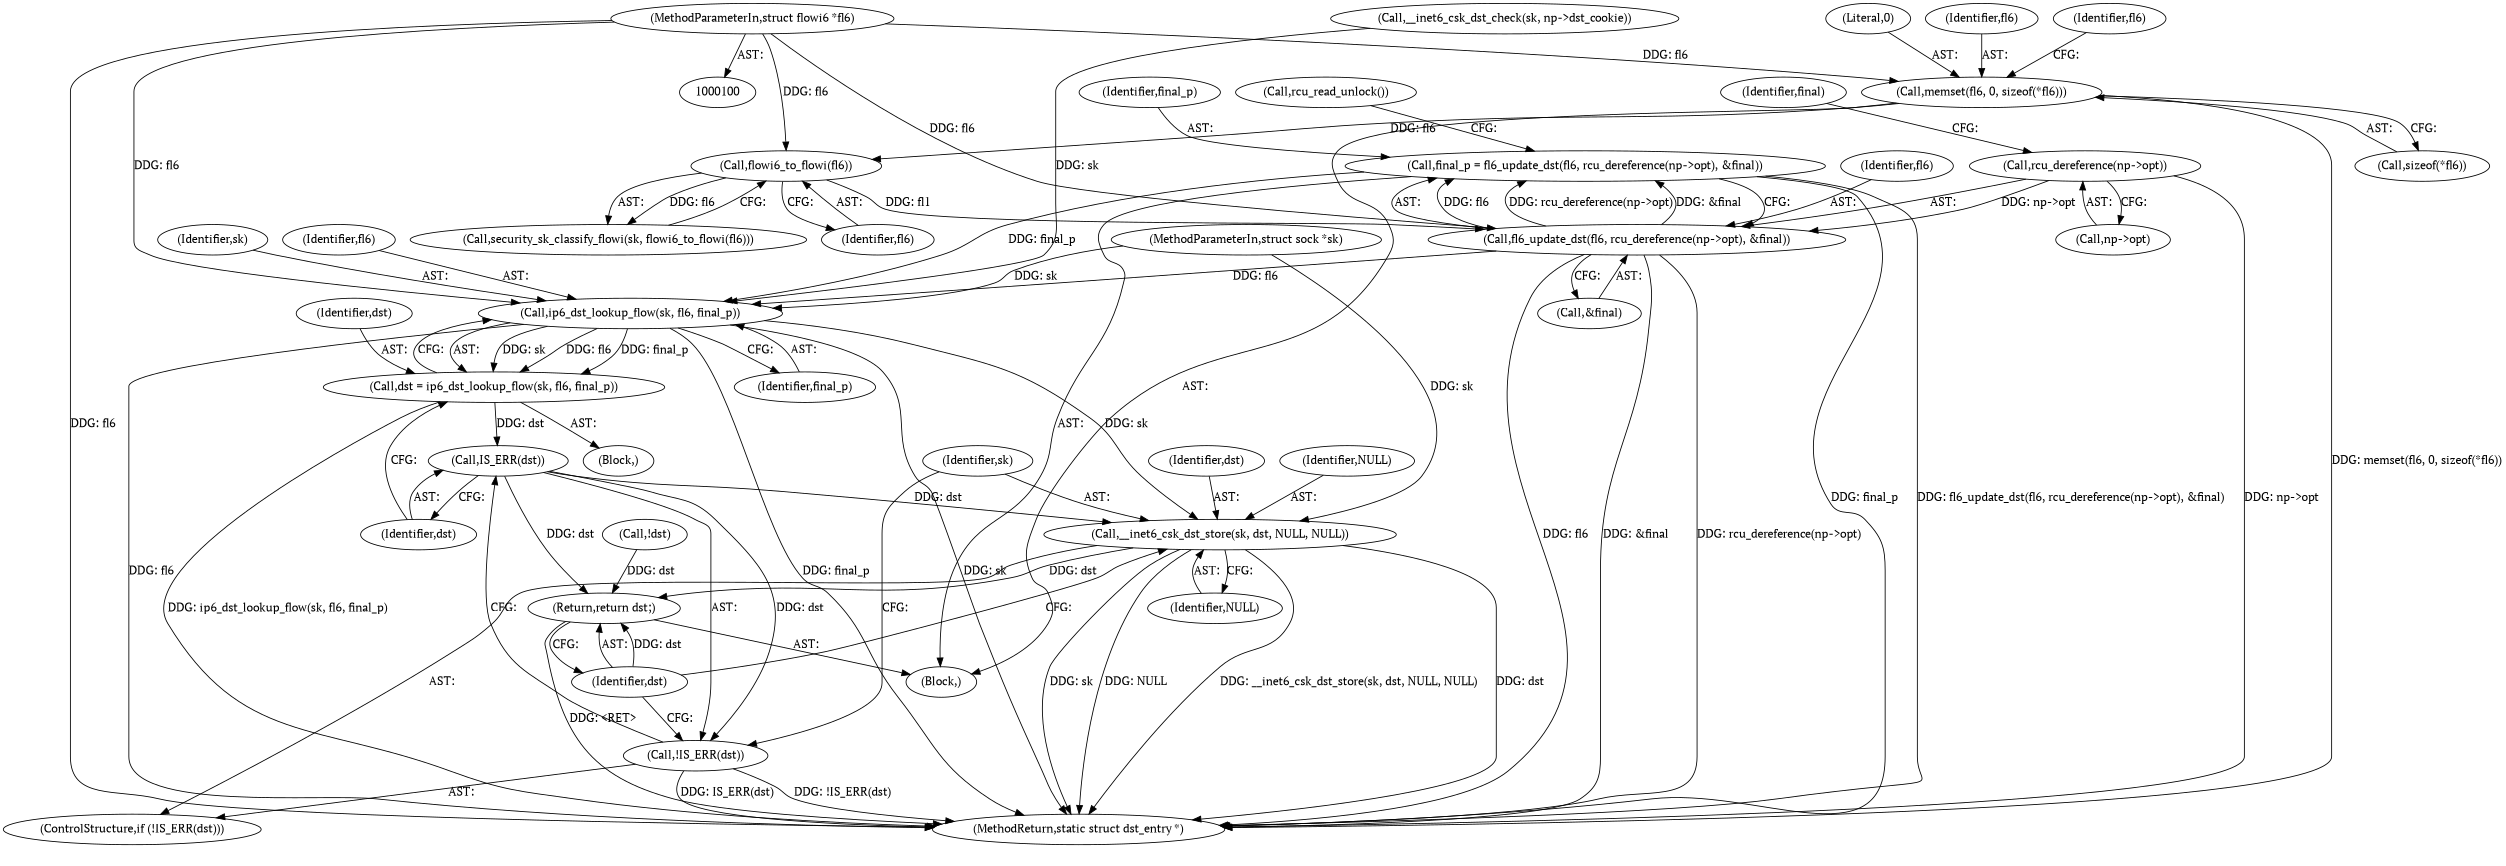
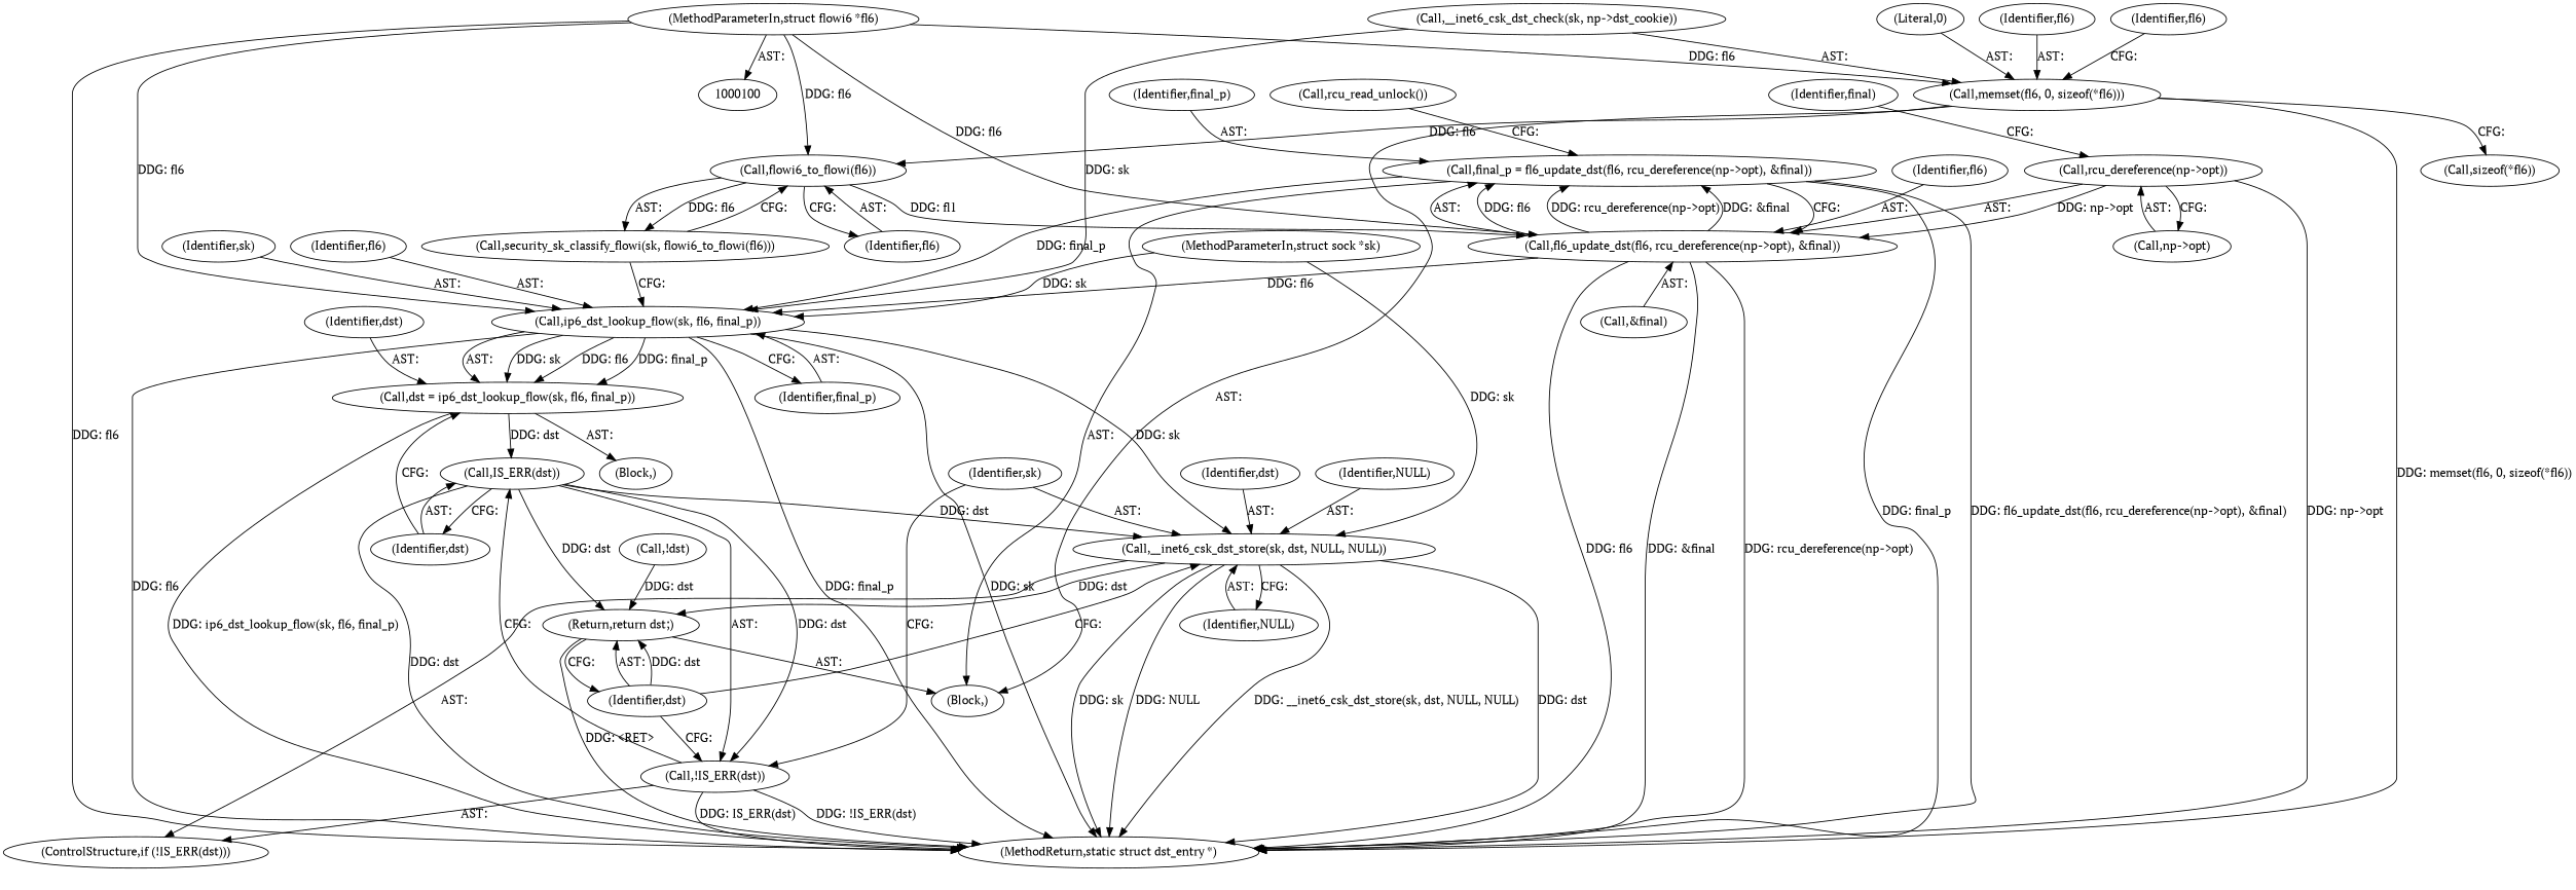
  digraph {
    fontname="PT Serif"
    node [fontname="PT Serif"]
    edge [fontname="PT Serif"]
    n1 [label="(Call,final_p = fl6_update_dst(fl6, rcu_dereference(np->opt), &final))"]
    n2 [label="(Call,fl6_update_dst(fl6, rcu_dereference(np->opt), &final))"]
    n3 [label="(Call,ip6_dst_lookup_flow(sk, fl6, final_p))"]
    n4 [label="(Block,)"]
    n5 [label="(MethodReturn,static struct dst_entry *)"]
    n6 [label="(Call,&final)"]
    n7 [label="(Call,dst = ip6_dst_lookup_flow(sk, fl6, final_p))"]
    n8 [label="(Call,__inet6_csk_dst_store(sk, dst, NULL, NULL))"]
    n9 [label="(Identifier,final_p)"]
    n10 [label="(Call,flowi6_to_flowi(fl6))"]
    n11 [label="(Identifier,fl6)"]
    n12 [label="(Call,security_sk_classify_flowi(sk, flowi6_to_flowi(fl6)))"]
    n13 [label="(Call,memset(fl6, 0, sizeof(*fl6)))"]
    n14 [label="(Call,sizeof(*fl6))"]
    n15 [label="(MethodParameterIn,struct flowi6 *fl6)"]
    1000100
    n17 [label="(Call,rcu_dereference(np->opt))"]
    n18 [label="(Call,np->opt)"]
    n19 [label="(Call,IS_ERR(dst))"]
    n20 [label="(Block,)"]
    n21 [label="(Return,return dst;)"]
    n22 [label="(ControlStructure,if (!IS_ERR(dst)))"]
    n23 [label="(Identifier,NULL)"]
    n24 [label="(Call,!IS_ERR(dst))"]
    n25 [label="(Identifier,dst)"]
    n26 [label="(Identifier,dst)"]
    n27 [label="(Identifier,fl6)"]
    n28 [label="(Identifier,final)"]
    n29 [label="(Call,rcu_read_unlock())"]
    n30 [label="(Identifier,dst)"]
    n31 [label="(Identifier,final_p)"]
    n32 [label="(Identifier,fl6)"]
    n33 [label="(Identifier,sk)"]
    n34 [label="(Identifier,sk)"]
    n35 [label="(Call,!dst)"]
    n36 [label="(Call,__inet6_csk_dst_check(sk, np->dst_cookie))"]
    n37 [label="(Identifier,dst)"]
    n38 [label="(Identifier,fl6)"]
    n39 [label="(Identifier,NULL)"]
    n40 [label="(Literal,0)"]
    n41 [label="(MethodParameterIn,struct sock *sk)"]
    n42 [label="(Identifier,fl6)"]
    n1 -> n2 [label="CFG: "]
    n1 -> n3 [label="DDG: final_p"]
    n1 -> n4 [label="AST: "]
    n1 -> n5 [label="DDG: final_p"]
    n1 -> n5 [label="DDG: fl6_update_dst(fl6, rcu_dereference(np->opt), &final)"]
    n2 -> n1 [label="AST: "]
    n2 -> n1 [label="DDG: fl6"]
    n2 -> n1 [label="DDG: rcu_dereference(np->opt)"]
    n2 -> n1 [label="DDG: &final"]
    n2 -> n3 [label="DDG: fl6"]
    n2 -> n5 [label="DDG: &final"]
    n2 -> n5 [label="DDG: rcu_dereference(np->opt)"]
    n2 -> n5 [label="DDG: fl6"]
-   n2 -> n6 [label="CFG: "]
    n3 -> n5 [label="DDG: final_p"]
    n3 -> n5 [label="DDG: sk"]
    n3 -> n5 [label="DDG: fl6"]
    n3 -> n7 [label="AST: "]
    n3 -> n7 [label="DDG: sk"]
    n3 -> n7 [label="DDG: fl6"]
    n3 -> n7 [label="DDG: final_p"]
    n3 -> n8 [label="DDG: sk"]
    n3 -> n9 [label="CFG: "]
    n6 -> n2 [label="AST: "]
-   n7 -> n3 [label="CFG: "]
+   n12 -> n3 [label="CFG: "]
    n7 -> n5 [label="DDG: ip6_dst_lookup_flow(sk, fl6, final_p)"]
    n7 -> n19 [label="DDG: dst"]
    n7 -> n20 [label="AST: "]
    n8 -> n5 [label="DDG: NULL"]
    n8 -> n5 [label="DDG: __inet6_csk_dst_store(sk, dst, NULL, NULL)"]
    n8 -> n5 [label="DDG: dst"]
    n8 -> n5 [label="DDG: sk"]
    n8 -> n21 [label="DDG: dst"]
    n8 -> n22 [label="AST: "]
    n8 -> n23 [label="CFG: "]
    n9 -> n3 [label="AST: "]
    n10 -> n2 [label="DDG: fl1"]
    n10 -> n11 [label="CFG: "]
    n10 -> n12 [label="AST: "]
    n10 -> n12 [label="DDG: fl6"]
    n11 -> n10 [label="AST: "]
    n12 -> n10 [label="CFG: "]
    n13 -> n4 [label="AST: "]
    n13 -> n5 [label="DDG: memset(fl6, 0, sizeof(*fl6))"]
    n13 -> n10 [label="DDG: fl6"]
    n13 -> n14 [label="CFG: "]
-   n14 -> n13 [label="AST: "]
+   n36 -> n13 [label="AST: "]
    n15 -> n2 [label="DDG: fl6"]
    n15 -> n3 [label="DDG: fl6"]
    n15 -> n5 [label="DDG: fl6"]
    n15 -> n10 [label="DDG: fl6"]
    n15 -> n13 [label="DDG: fl6"]
    n15 -> 1000100 [label="AST: "]
    n17 -> n2 [label="AST: "]
    n17 -> n2 [label="DDG: np->opt"]
    n17 -> n5 [label="DDG: np->opt"]
    n17 -> n18 [label="CFG: "]
    n18 -> n17 [label="AST: "]
+   n19 -> n5 [label="DDG: dst"]
    n19 -> n8 [label="DDG: dst"]
    n19 -> n21 [label="DDG: dst"]
    n19 -> n24 [label="AST: "]
    n19 -> n24 [label="DDG: dst"]
    n19 -> n25 [label="CFG: "]
    n21 -> n4 [label="AST: "]
    n21 -> n5 [label="DDG: <RET>"]
    n21 -> n26 [label="CFG: "]
    n23 -> n8 [label="AST: "]
    n24 -> n5 [label="DDG: IS_ERR(dst)"]
    n24 -> n5 [label="DDG: !IS_ERR(dst)"]
    n24 -> n19 [label="CFG: "]
    n24 -> n22 [label="AST: "]
    n25 -> n7 [label="CFG: "]
    n25 -> n19 [label="AST: "]
    n26 -> n8 [label="CFG: "]
    n26 -> n21 [label="AST: "]
    n26 -> n21 [label="DDG: dst"]
    n26 -> n24 [label="CFG: "]
    n27 -> n2 [label="AST: "]
    n28 -> n17 [label="CFG: "]
    n29 -> n1 [label="CFG: "]
    n30 -> n7 [label="AST: "]
    n31 -> n1 [label="AST: "]
    n32 -> n13 [label="AST: "]
    n33 -> n8 [label="AST: "]
    n33 -> n24 [label="CFG: "]
    n34 -> n3 [label="AST: "]
    n35 -> n21 [label="DDG: dst"]
    n36 -> n3 [label="DDG: sk"]
    n37 -> n8 [label="AST: "]
    n38 -> n13 [label="CFG: "]
    n39 -> n8 [label="AST: "]
    n40 -> n13 [label="AST: "]
    n41 -> n3 [label="DDG: sk"]
    n41 -> n8 [label="DDG: sk"]
    n42 -> n3 [label="AST: "]
  }
